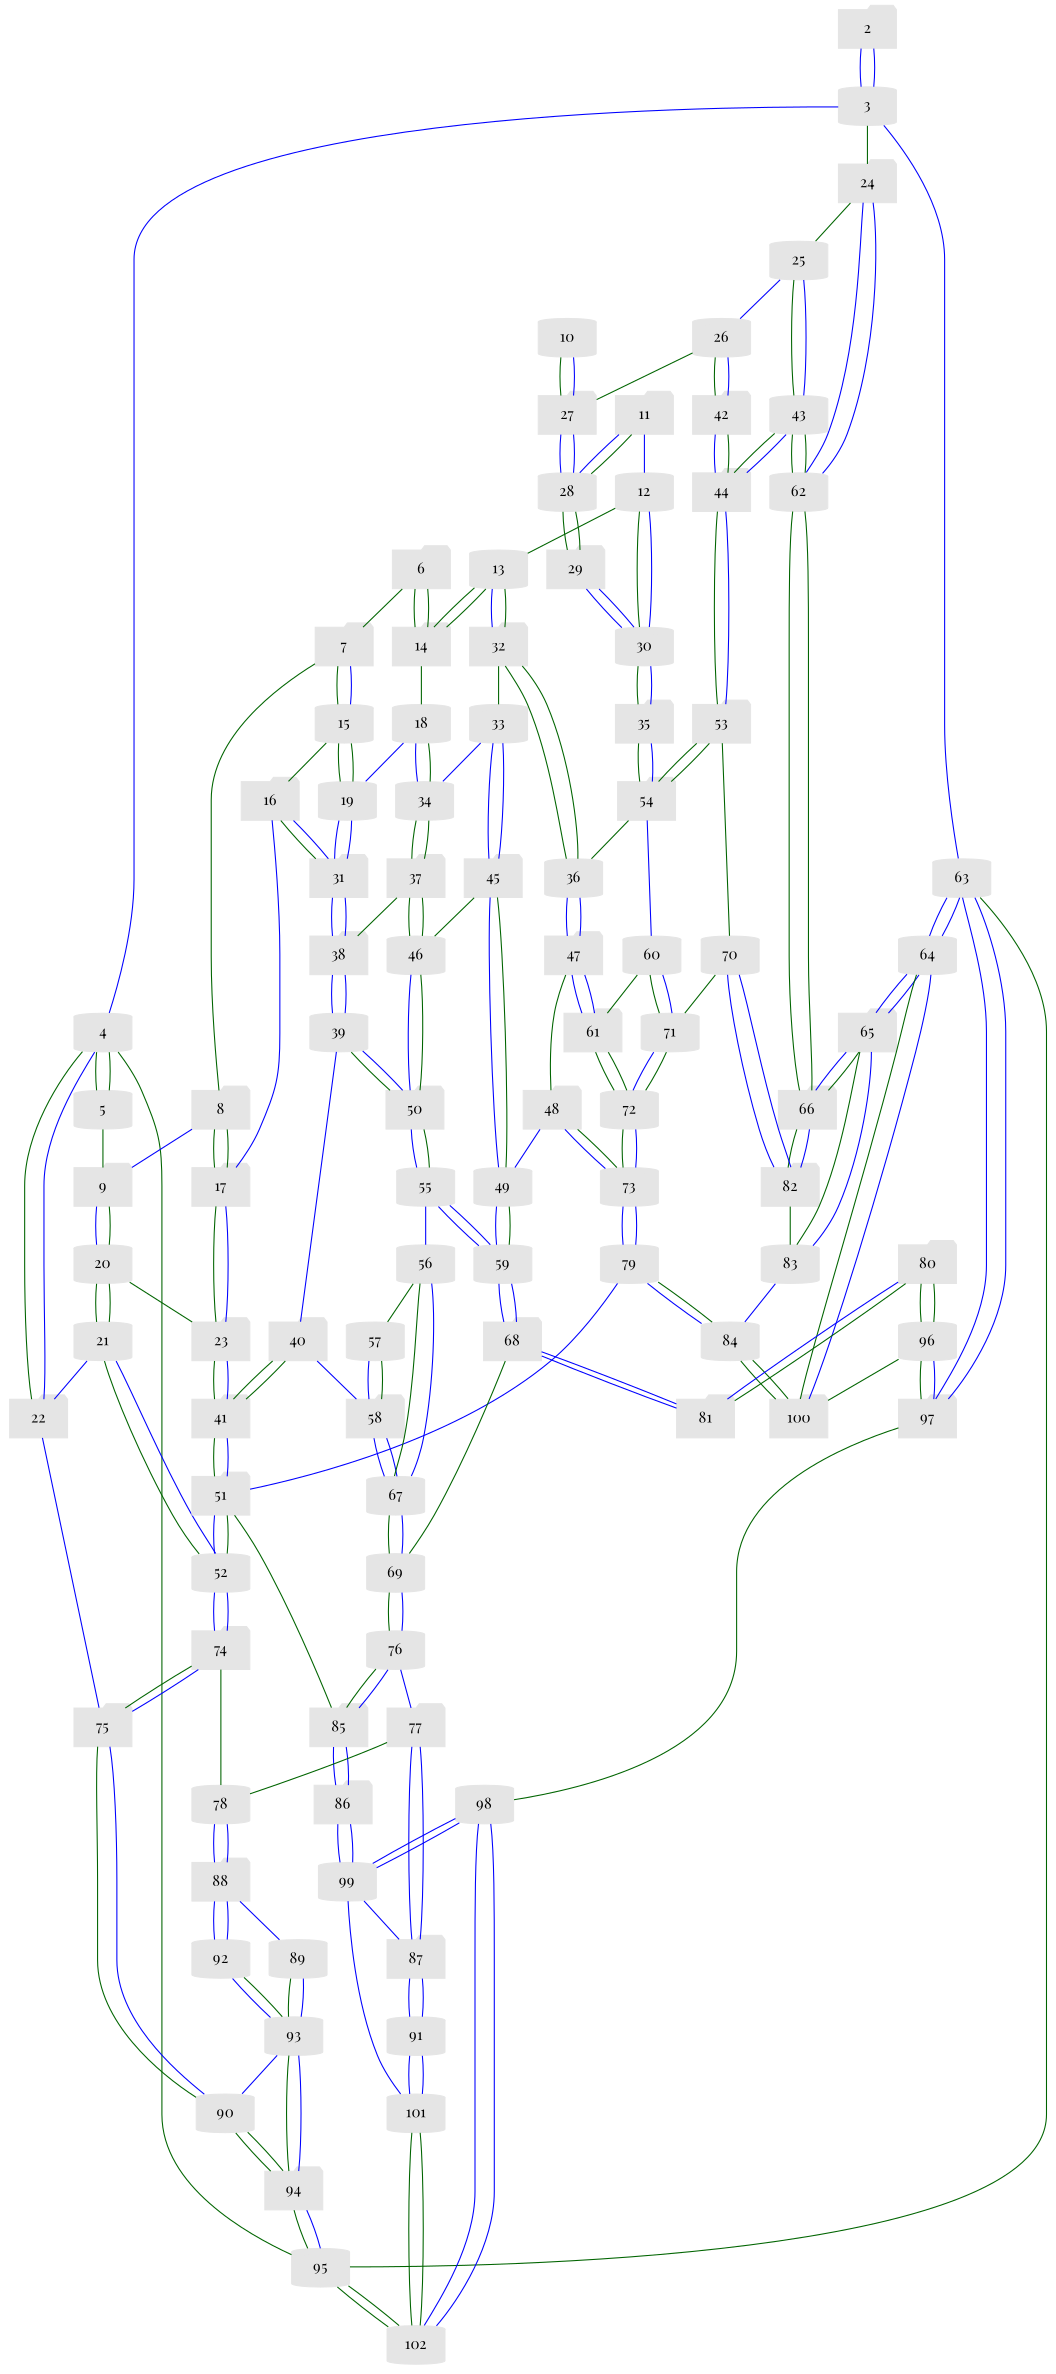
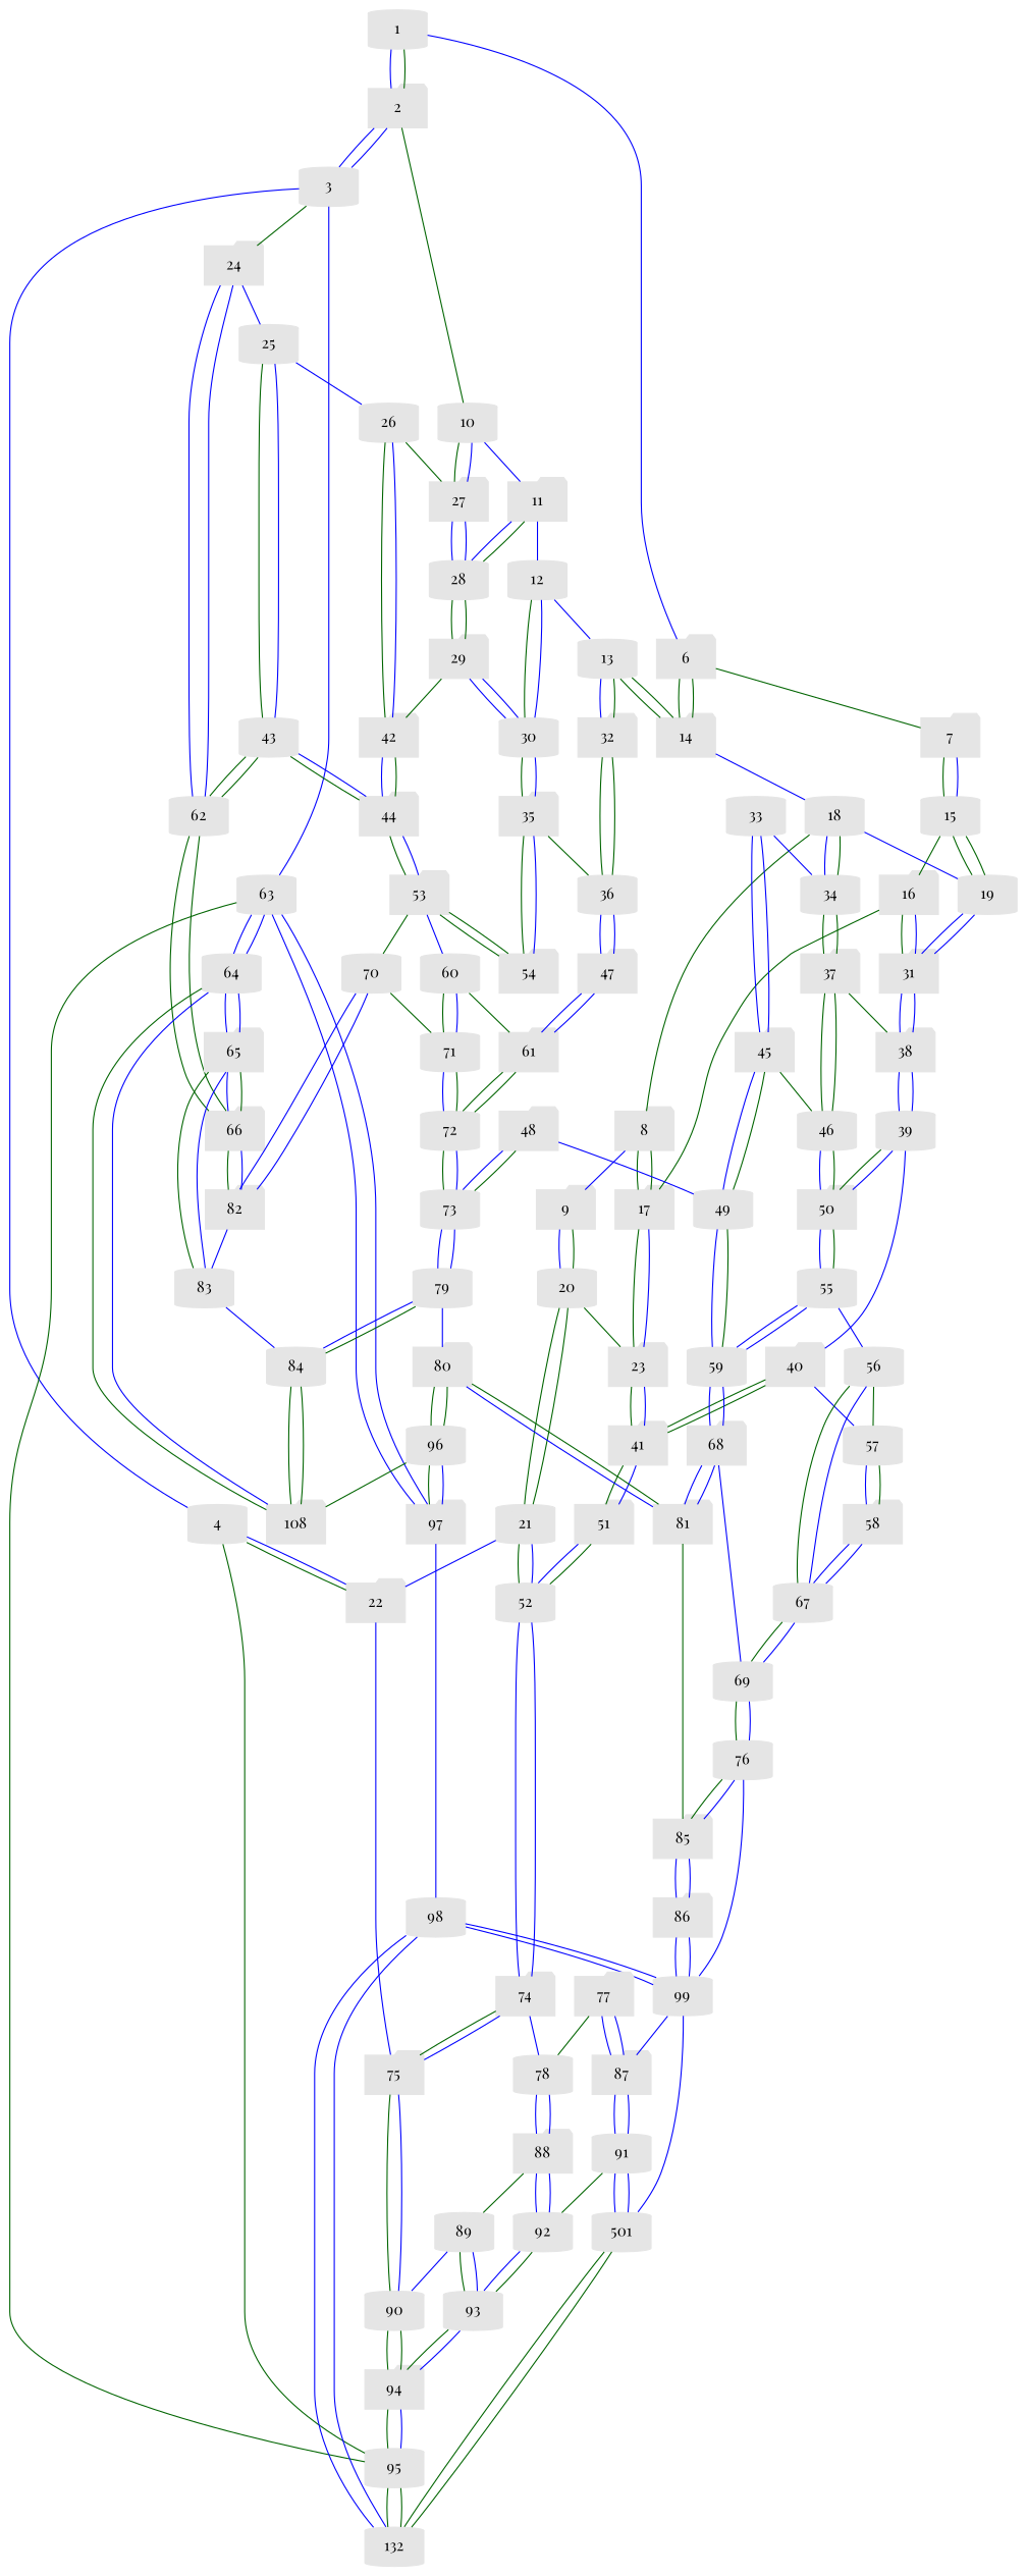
  graph {
    fontname="Playfair Display"
    node [color=gray90 fontname="Playfair Display" shape=cylinder style=filled]
    edge [color=blue fontname="Playfair Display"]
    2 [shape=folder]
+   1
    6 [shape=folder]
    3
    10
    7 [shape=folder]
    14 [shape=folder]
    4
    24 [shape=folder]
    63
    11 [shape=folder]
    27 [shape=folder]
-   5
    22 [shape=folder]
    95
    25
    62
    64
    97 [shape=folder]
    9 [shape=folder]
    75 [shape=folder]
-   102
+   102 [label=132]
    20
    8 [shape=folder]
    15
    18
    17 [shape=folder]
    16 [shape=folder]
    19
    23 [shape=folder]
    21
    12
    28
    13
    30
    29 [shape=folder]
    32 [shape=folder]
    35 [shape=folder]
    33
    36
    34
    31 [shape=folder]
    38 [shape=folder]
    41 [shape=folder]
    37 [shape=folder]
    52
    74 [shape=folder]
    90
    51 [shape=folder]
    26
    43
    66 [shape=folder]
    42 [shape=folder]
    44 [shape=folder]
    54 [shape=folder]
    39
    45 [shape=folder]
    47 [shape=folder]
    46
    49
    60
    48 [shape=folder]
    61 [shape=folder]
    50 [shape=folder]
    40 [shape=folder]
    57
    55
    58 [shape=folder]
    53 [shape=folder]
    70
    59
    73
    72
    79
    68 [shape=folder]
    56
    67
    78
    71
    82 [shape=folder]
    69
    81 [shape=folder]
    65 [shape=folder]
-   100 [shape=folder]
+   100 [shape=folder label=108]
    98
    83
    84
    76
    85 [shape=folder]
    77 [shape=folder]
    80 [shape=folder]
    88 [shape=folder]
    94 [shape=folder]
    87 [shape=folder]
    86 [shape=folder]
    91
    89
    92
    96
    99
-   101
+   101 [label=501]
    93
    2 -- 3
    2 -- 3
+   2 -- 10 [color=darkgreen]
+   1 -- 2
+   1 -- 2 [color=darkgreen]
+   1 -- 6
    6 -- 7 [color=darkgreen]
    6 -- 14 [color=darkgreen]
    6 -- 14 [color=darkgreen]
    3 -- 4
    3 -- 24 [color=darkgreen]
    3 -- 63
+   10 -- 11
    10 -- 27 [color=darkgreen]
    10 -- 27
-   7 -- 8 [color=darkgreen]
+   18 -- 8 [color=darkgreen]
    7 -- 15 [color=darkgreen]
    7 -- 15
-   14 -- 18 [color=darkgreen]
-   4 -- 5 [color=darkgreen]
-   4 -- 5 [color=darkgreen]
+   14 -- 18
    4 -- 22 [color=darkgreen]
    4 -- 22
    4 -- 95 [color=darkgreen]
-   24 -- 25 [color=darkgreen]
+   24 -- 25
    24 -- 62
    24 -- 62
    63 -- 95 [color=darkgreen]
    63 -- 64
    63 -- 64
    63 -- 97
    63 -- 97
    11 -- 12
    11 -- 28
    11 -- 28 [color=darkgreen]
    27 -- 28
    27 -- 28
-   5 -- 9 [color=darkgreen]
    22 -- 75
    95 -- 102 [color=darkgreen]
    95 -- 102 [color=darkgreen]
    25 -- 26
    25 -- 43 [color=darkgreen]
    25 -- 43
    62 -- 66 [color=darkgreen]
    62 -- 66 [color=darkgreen]
    64 -- 65
    64 -- 65
    64 -- 100 [color=darkgreen]
    64 -- 100
-   97 -- 98 [color=darkgreen]
+   97 -- 98
    9 -- 20
    9 -- 20 [color=darkgreen]
    75 -- 90 [color=darkgreen]
    75 -- 90
    20 -- 23 [color=darkgreen]
    20 -- 21 [color=darkgreen]
    20 -- 21 [color=darkgreen]
    8 -- 9
    8 -- 17 [color=darkgreen]
    8 -- 17 [color=darkgreen]
    15 -- 16 [color=darkgreen]
    15 -- 19 [color=darkgreen]
    15 -- 19 [color=darkgreen]
    18 -- 19
    18 -- 34
    18 -- 34 [color=darkgreen]
    17 -- 23 [color=darkgreen]
    17 -- 23
-   16 -- 17
+   16 -- 17 [color=darkgreen]
    16 -- 31 [color=darkgreen]
    16 -- 31
    19 -- 31
    19 -- 31
    23 -- 41 [color=darkgreen]
    23 -- 41
    21 -- 22
    21 -- 52 [color=darkgreen]
    21 -- 52
-   12 -- 13 [color=darkgreen]
+   12 -- 13
    12 -- 30 [color=darkgreen]
    12 -- 30
    28 -- 29 [color=darkgreen]
    28 -- 29 [color=darkgreen]
    13 -- 14 [color=darkgreen]
    13 -- 14 [color=darkgreen]
    13 -- 32
    13 -- 32 [color=darkgreen]
    30 -- 35 [color=darkgreen]
    30 -- 35
    29 -- 30
    29 -- 30
-   32 -- 33 [color=darkgreen]
+   29 -- 42 [color=darkgreen]
    32 -- 36 [color=darkgreen]
    32 -- 36 [color=darkgreen]
-   54 -- 36 [color=darkgreen]
+   35 -- 36 [color=darkgreen]
    35 -- 54 [color=darkgreen]
    35 -- 54
    33 -- 34
    33 -- 45
    33 -- 45
    36 -- 47
    36 -- 47
    34 -- 37 [color=darkgreen]
    34 -- 37 [color=darkgreen]
    31 -- 38
    31 -- 38
    38 -- 39
    38 -- 39
    41 -- 51 [color=darkgreen]
    41 -- 51
    37 -- 38 [color=darkgreen]
    37 -- 46 [color=darkgreen]
    37 -- 46 [color=darkgreen]
    52 -- 74
    52 -- 74
    74 -- 75 [color=darkgreen]
    74 -- 75
-   74 -- 78 [color=darkgreen]
+   74 -- 78
    90 -- 94 [color=darkgreen]
    90 -- 94 [color=darkgreen]
    51 -- 52
    51 -- 52 [color=darkgreen]
    26 -- 27 [color=darkgreen]
    26 -- 42 [color=darkgreen]
    26 -- 42
    43 -- 62 [color=darkgreen]
    43 -- 62 [color=darkgreen]
    43 -- 44 [color=darkgreen]
    43 -- 44
    66 -- 82 [color=darkgreen]
    66 -- 82
    42 -- 44
    42 -- 44 [color=darkgreen]
    44 -- 53 [color=darkgreen]
    44 -- 53
-   54 -- 60
+   53 -- 60
    39 -- 50 [color=darkgreen]
    39 -- 50
    39 -- 40
    45 -- 46 [color=darkgreen]
    45 -- 49
    45 -- 49 [color=darkgreen]
-   47 -- 48 [color=darkgreen]
    47 -- 61
    47 -- 61
    46 -- 50
    46 -- 50 [color=darkgreen]
    49 -- 59
    49 -- 59 [color=darkgreen]
    60 -- 61 [color=darkgreen]
    60 -- 71 [color=darkgreen]
    60 -- 71
    48 -- 49
    48 -- 73
    48 -- 73 [color=darkgreen]
    61 -- 72 [color=darkgreen]
    61 -- 72 [color=darkgreen]
    50 -- 55
    50 -- 55 [color=darkgreen]
    40 -- 41 [color=darkgreen]
    40 -- 41 [color=darkgreen]
-   40 -- 58
+   40 -- 57
    57 -- 58
    57 -- 58 [color=darkgreen]
    55 -- 59
    55 -- 59
    55 -- 56
    58 -- 67
    58 -- 67
    53 -- 54 [color=darkgreen]
    53 -- 54 [color=darkgreen]
    53 -- 70 [color=darkgreen]
    70 -- 71 [color=darkgreen]
    70 -- 82
    70 -- 82
    59 -- 68
    59 -- 68
    73 -- 79
    73 -- 79
    72 -- 73 [color=darkgreen]
    72 -- 73
    79 -- 84
    79 -- 84 [color=darkgreen]
-   79 -- 51
-   68 -- 69 [color=darkgreen]
+   79 -- 80
+   68 -- 69
    68 -- 81
    68 -- 81
    56 -- 57 [color=darkgreen]
    56 -- 67 [color=darkgreen]
    56 -- 67
    67 -- 69 [color=darkgreen]
    67 -- 69
    78 -- 88
    78 -- 88
    71 -- 72
    71 -- 72 [color=darkgreen]
-   82 -- 83 [color=darkgreen]
+   82 -- 83
    69 -- 76 [color=darkgreen]
    69 -- 76
-   51 -- 85 [color=darkgreen]
+   81 -- 85 [color=darkgreen]
    65 -- 66
    65 -- 66 [color=darkgreen]
    65 -- 83 [color=darkgreen]
    65 -- 83
    98 -- 102
    98 -- 102
    98 -- 99
    98 -- 99
    83 -- 84
    84 -- 100 [color=darkgreen]
    84 -- 100 [color=darkgreen]
    76 -- 85 [color=darkgreen]
    76 -- 85
-   76 -- 77
+   76 -- 99
    85 -- 86
    85 -- 86
    77 -- 78 [color=darkgreen]
    77 -- 87
    77 -- 87
    80 -- 81
    80 -- 81 [color=darkgreen]
    80 -- 96 [color=darkgreen]
    80 -- 96 [color=darkgreen]
-   88 -- 89
+   88 -- 89 [color=darkgreen]
    88 -- 92
    88 -- 92
    94 -- 95 [color=darkgreen]
    94 -- 95
    87 -- 91
    87 -- 91
    86 -- 99
    86 -- 99
+   91 -- 92 [color=darkgreen]
    91 -- 101
    91 -- 101
-   93 -- 90
+   89 -- 90
    89 -- 93 [color=darkgreen]
    89 -- 93
    92 -- 93
    92 -- 93 [color=darkgreen]
    96 -- 97 [color=darkgreen]
    96 -- 97
    96 -- 100 [color=darkgreen]
    99 -- 87
    99 -- 101
    101 -- 102 [color=darkgreen]
    101 -- 102 [color=darkgreen]
    93 -- 94 [color=darkgreen]
    93 -- 94
  }
